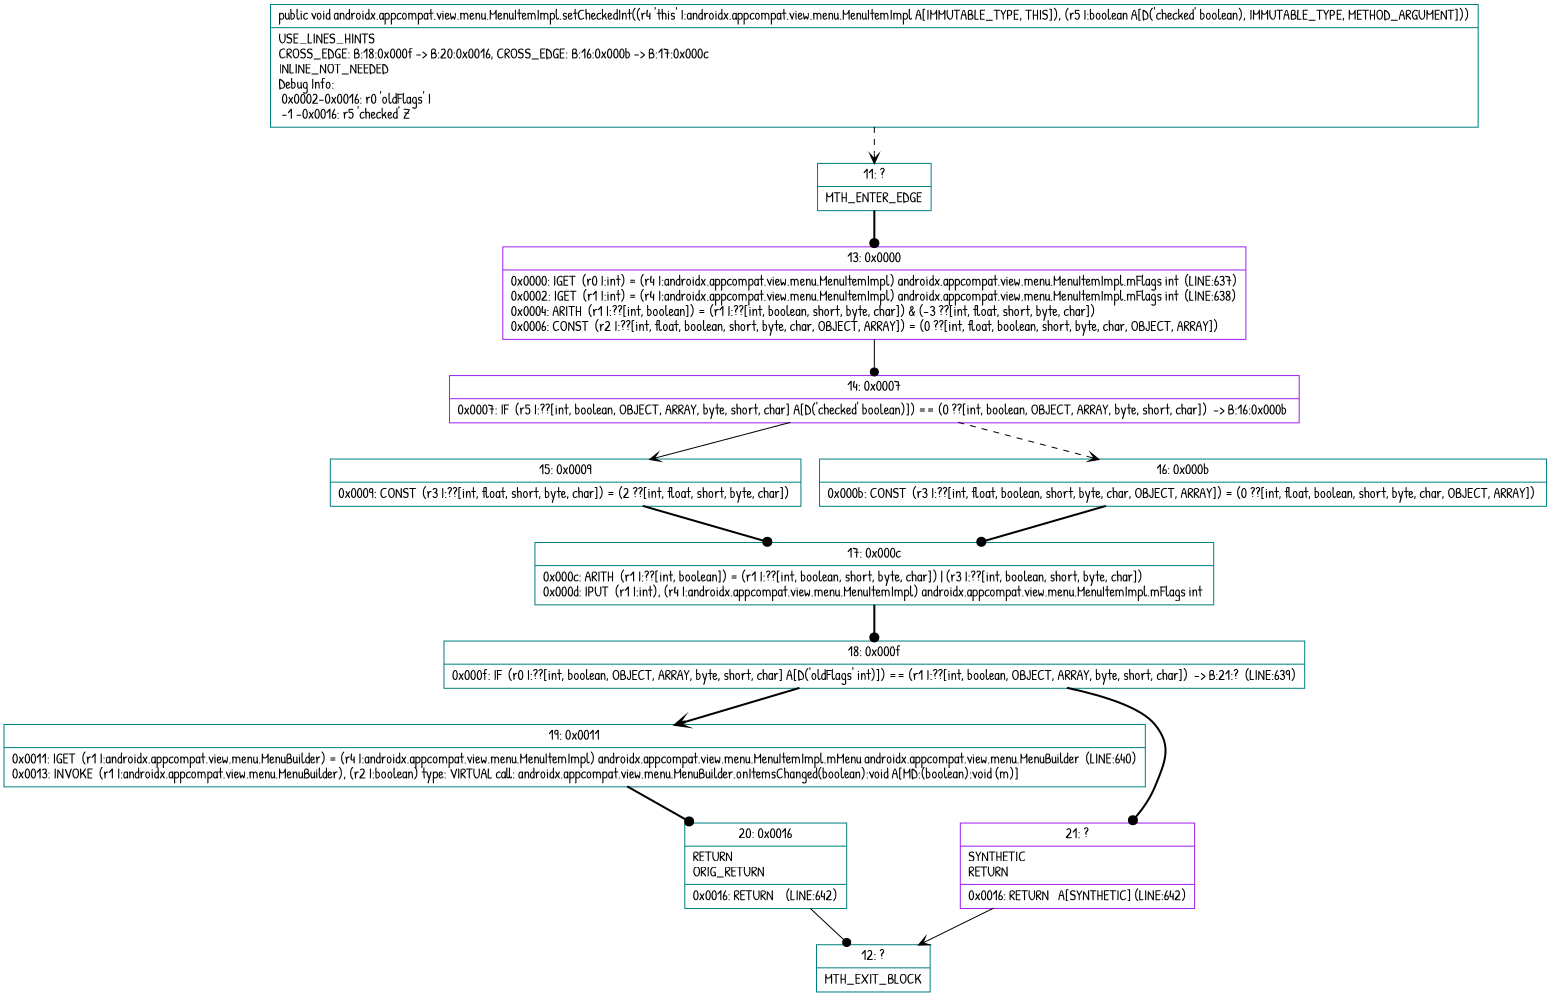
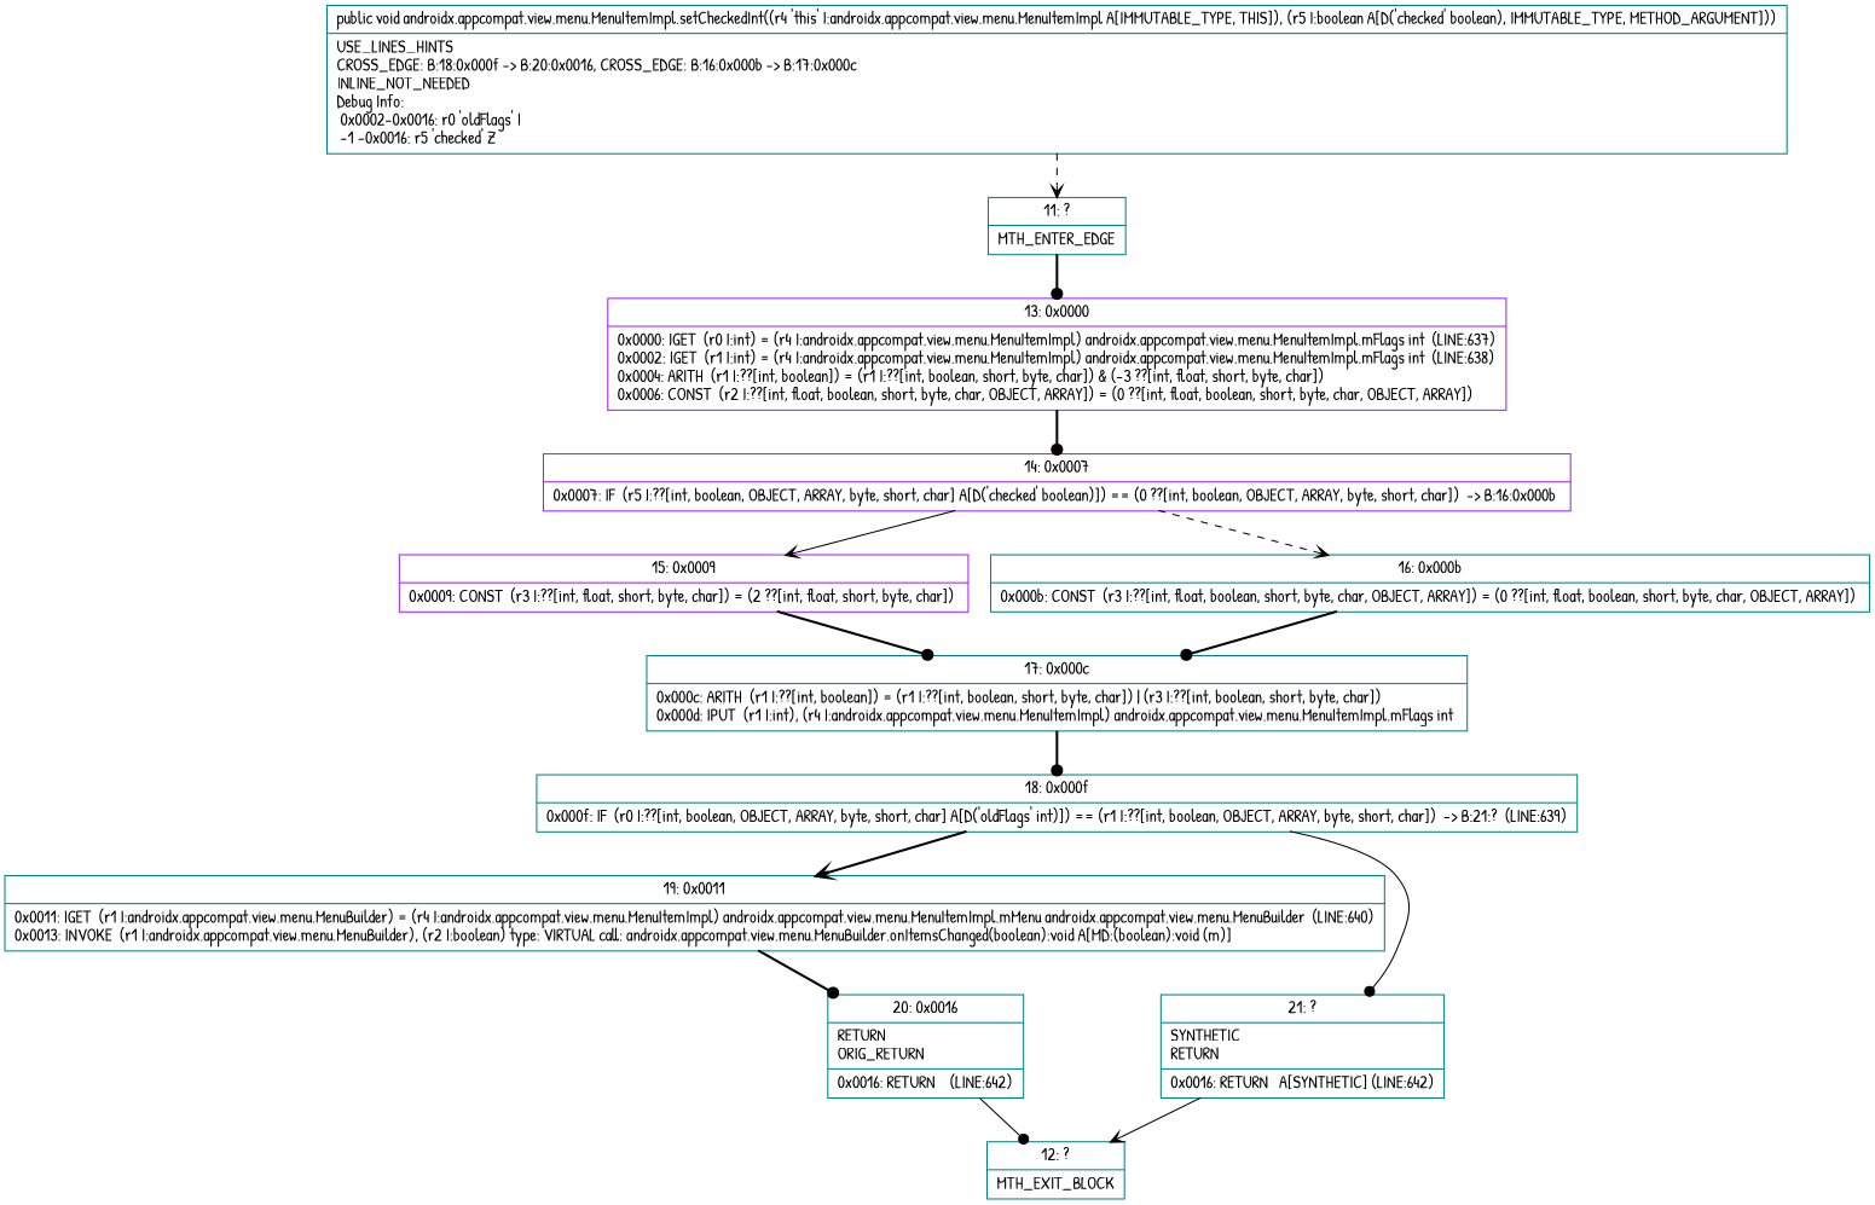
  digraph {
    fontname="Patrick Hand"
    node [color=teal fontname="Patrick Hand" shape=record]
    edge [arrowhead=dot fontname="Patrick Hand" style=bold]
    n1 [label="{11\:\ ?|MTH_ENTER_EDGE\l}"]
    n2 [color=purple label="{13\:\ 0x0000|0x0000: IGET  (r0 I:int) = (r4 I:androidx.appcompat.view.menu.MenuItemImpl) androidx.appcompat.view.menu.MenuItemImpl.mFlags int  (LINE:637)\l0x0002: IGET  (r1 I:int) = (r4 I:androidx.appcompat.view.menu.MenuItemImpl) androidx.appcompat.view.menu.MenuItemImpl.mFlags int  (LINE:638)\l0x0004: ARITH  (r1 I:??[int, boolean]) = (r1 I:??[int, boolean, short, byte, char]) & (\-3 ??[int, float, short, byte, char]) \l0x0006: CONST  (r2 I:??[int, float, boolean, short, byte, char, OBJECT, ARRAY]) = (0 ??[int, float, boolean, short, byte, char, OBJECT, ARRAY]) \l}"]
    n3 [color=purple label="{14\:\ 0x0007|0x0007: IF  (r5 I:??[int, boolean, OBJECT, ARRAY, byte, short, char] A[D('checked' boolean)]) == (0 ??[int, boolean, OBJECT, ARRAY, byte, short, char])  \-\> B:16:0x000b \l}"]
-   n4 [label="{15\:\ 0x0009|0x0009: CONST  (r3 I:??[int, float, short, byte, char]) = (2 ??[int, float, short, byte, char]) \l}"]
+   n4 [color=purple label="{15\:\ 0x0009|0x0009: CONST  (r3 I:??[int, float, short, byte, char]) = (2 ??[int, float, short, byte, char]) \l}"]
    n5 [label="{16\:\ 0x000b|0x000b: CONST  (r3 I:??[int, float, boolean, short, byte, char, OBJECT, ARRAY]) = (0 ??[int, float, boolean, short, byte, char, OBJECT, ARRAY]) \l}"]
    n6 [label="{17\:\ 0x000c|0x000c: ARITH  (r1 I:??[int, boolean]) = (r1 I:??[int, boolean, short, byte, char]) \| (r3 I:??[int, boolean, short, byte, char]) \l0x000d: IPUT  (r1 I:int), (r4 I:androidx.appcompat.view.menu.MenuItemImpl) androidx.appcompat.view.menu.MenuItemImpl.mFlags int \l}"]
    n7 [label="{18\:\ 0x000f|0x000f: IF  (r0 I:??[int, boolean, OBJECT, ARRAY, byte, short, char] A[D('oldFlags' int)]) == (r1 I:??[int, boolean, OBJECT, ARRAY, byte, short, char])  \-\> B:21:?  (LINE:639)\l}"]
    n8 [label="{19\:\ 0x0011|0x0011: IGET  (r1 I:androidx.appcompat.view.menu.MenuBuilder) = (r4 I:androidx.appcompat.view.menu.MenuItemImpl) androidx.appcompat.view.menu.MenuItemImpl.mMenu androidx.appcompat.view.menu.MenuBuilder  (LINE:640)\l0x0013: INVOKE  (r1 I:androidx.appcompat.view.menu.MenuBuilder), (r2 I:boolean) type: VIRTUAL call: androidx.appcompat.view.menu.MenuBuilder.onItemsChanged(boolean):void A[MD:(boolean):void (m)]\l}"]
-   n9 [color=purple label="{21\:\ ?|SYNTHETIC\lRETURN\l|0x0016: RETURN   A[SYNTHETIC] (LINE:642)\l}"]
+   n9 [label="{21\:\ ?|SYNTHETIC\lRETURN\l|0x0016: RETURN   A[SYNTHETIC] (LINE:642)\l}"]
    n10 [label="{20\:\ 0x0016|RETURN\lORIG_RETURN\l|0x0016: RETURN    (LINE:642)\l}"]
    n11 [label="{12\:\ ?|MTH_EXIT_BLOCK\l}"]
    n12 [label="{public void androidx.appcompat.view.menu.MenuItemImpl.setCheckedInt((r4 'this' I:androidx.appcompat.view.menu.MenuItemImpl A[IMMUTABLE_TYPE, THIS]), (r5 I:boolean A[D('checked' boolean), IMMUTABLE_TYPE, METHOD_ARGUMENT]))  | USE_LINES_HINTS\lCROSS_EDGE: B:18:0x000f \-\> B:20:0x0016, CROSS_EDGE: B:16:0x000b \-\> B:17:0x000c\lINLINE_NOT_NEEDED\lDebug Info:\l  0x0002\-0x0016: r0 'oldFlags' I\l  \-1 \-0x0016: r5 'checked' Z\l}"]
    n1 -> n2
-   n2 -> n3 [style=solid]
+   n2 -> n3
    n3 -> n4 [arrowhead=vee style=solid]
    n3 -> n5 [arrowhead=vee style=dashed]
    n4 -> n6
    n5 -> n6
    n6 -> n7
    n7 -> n8 [arrowhead=vee]
-   n7 -> n9
+   n7 -> n9 [style=solid]
    n8 -> n10
    n9 -> n11 [arrowhead=vee style=solid]
    n10 -> n11 [style=solid]
    n12 -> n1 [arrowhead=vee style=dashed]
  }
